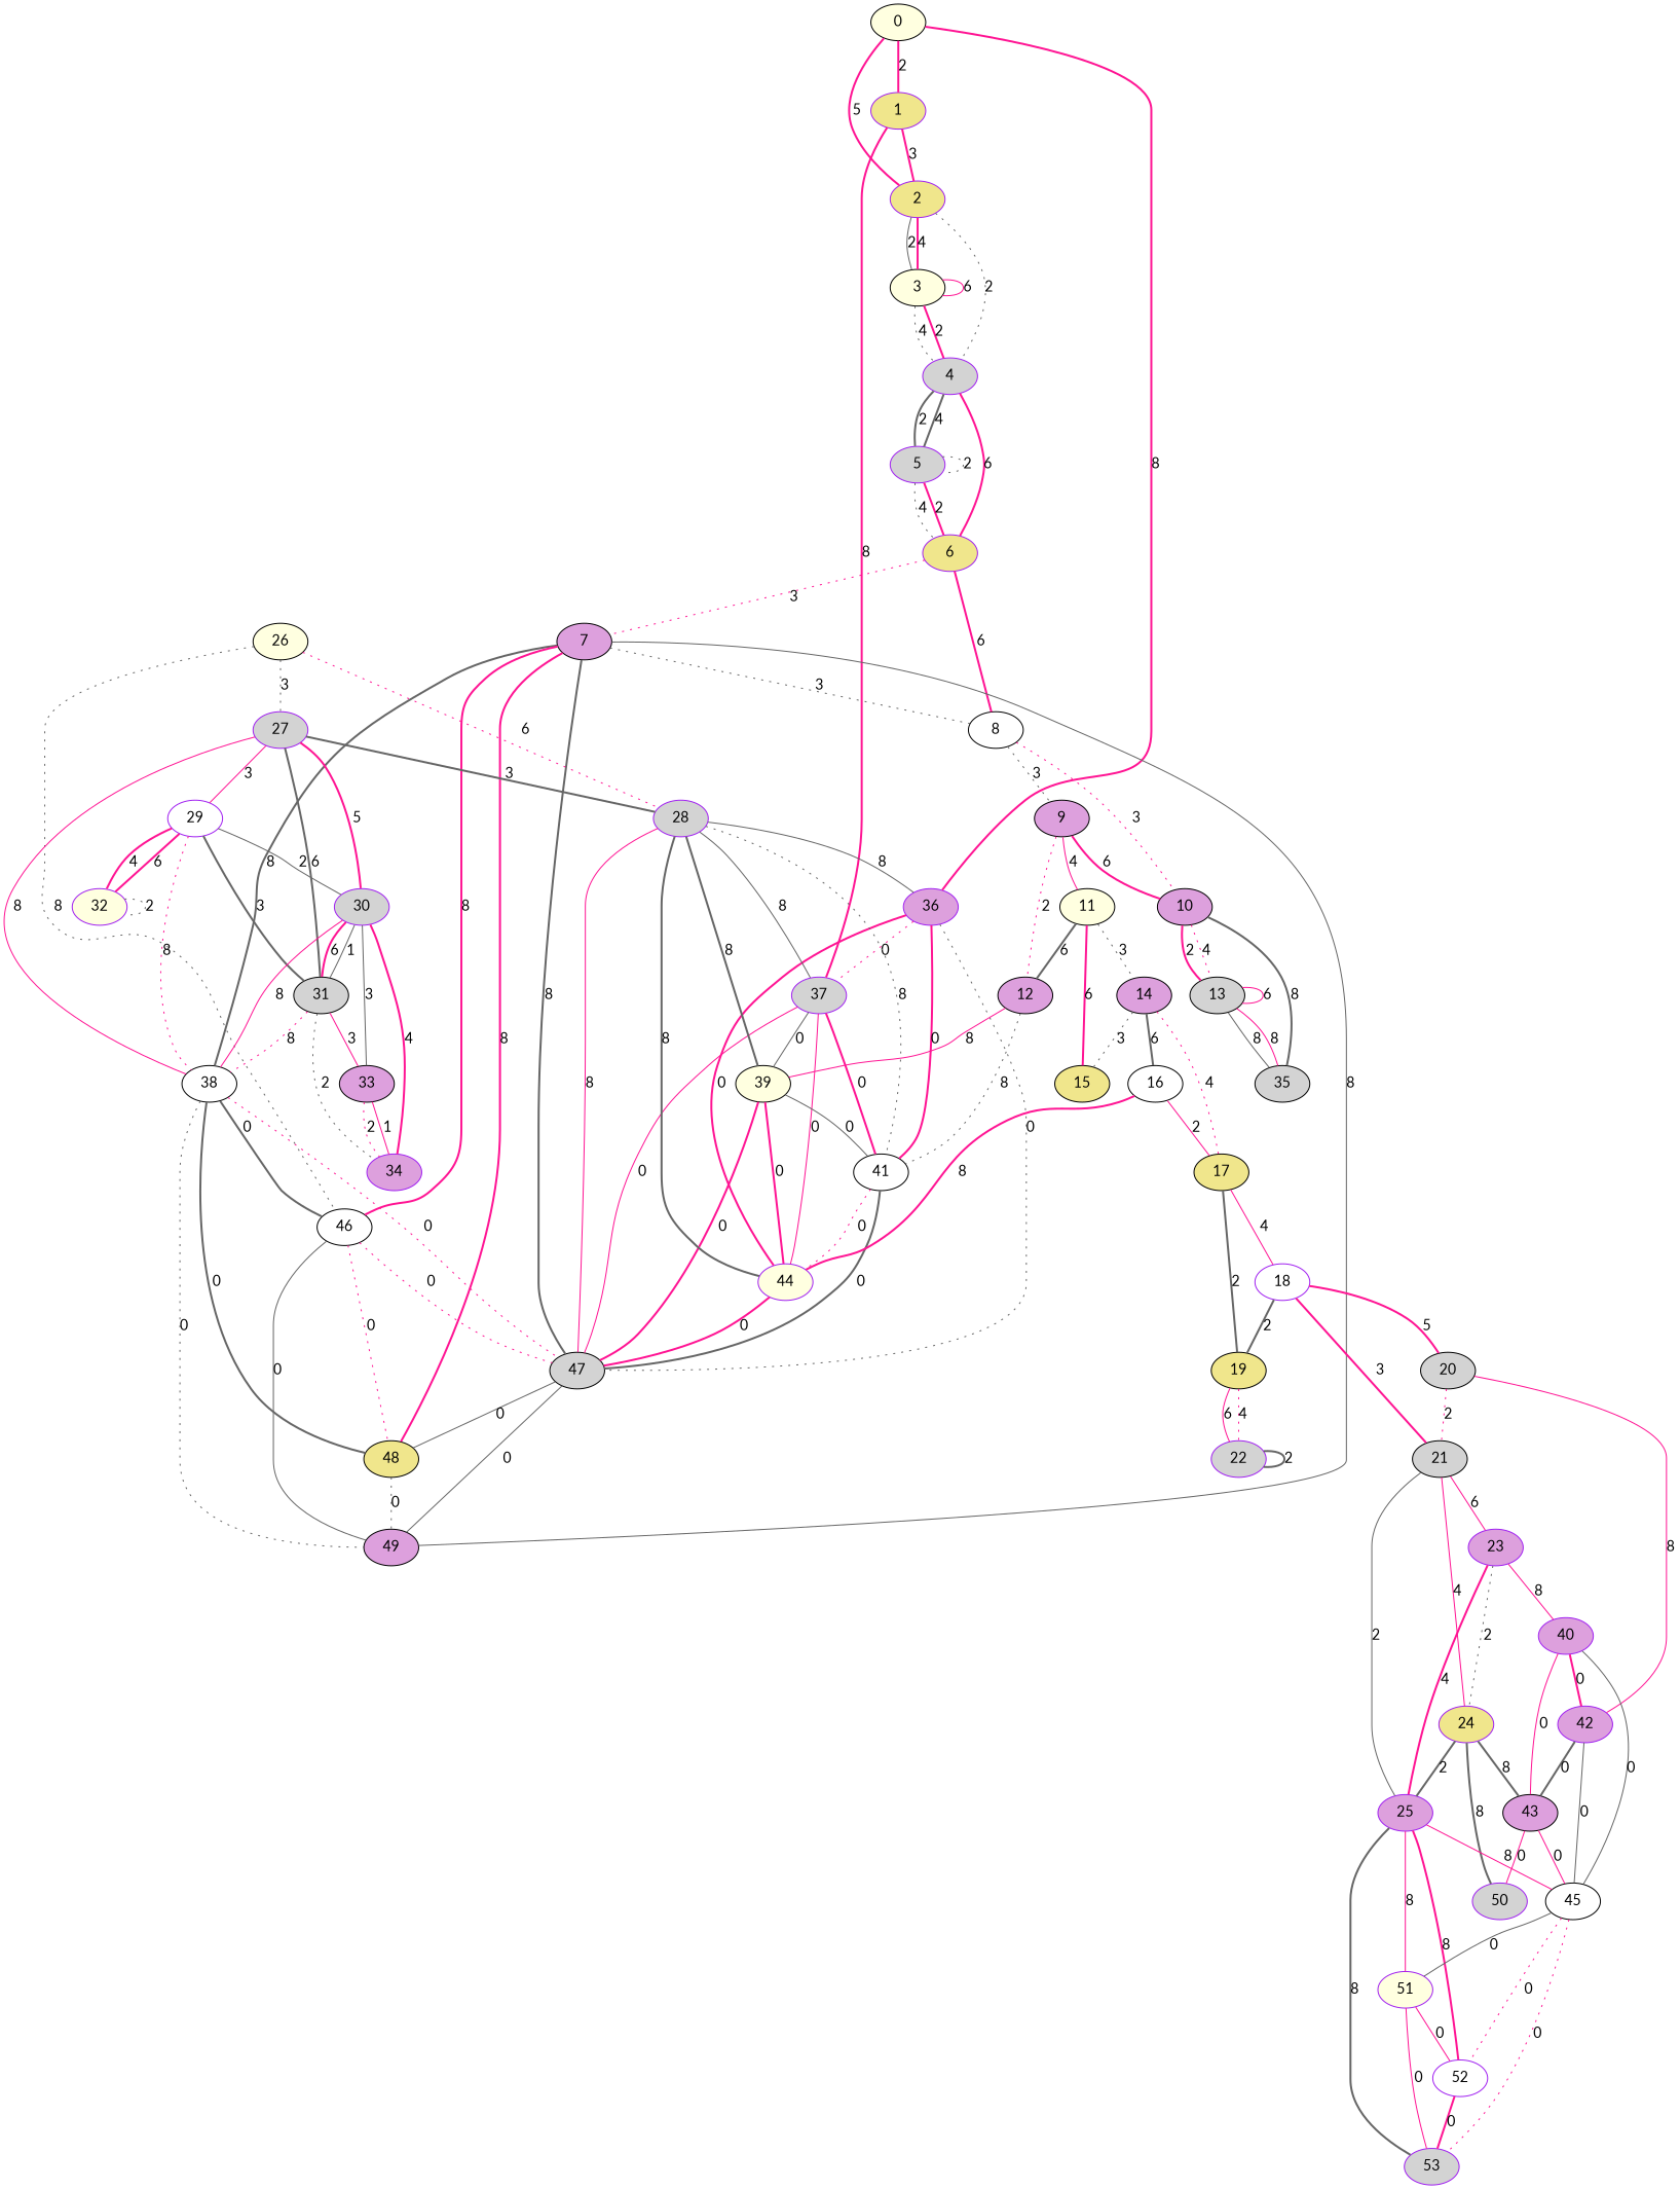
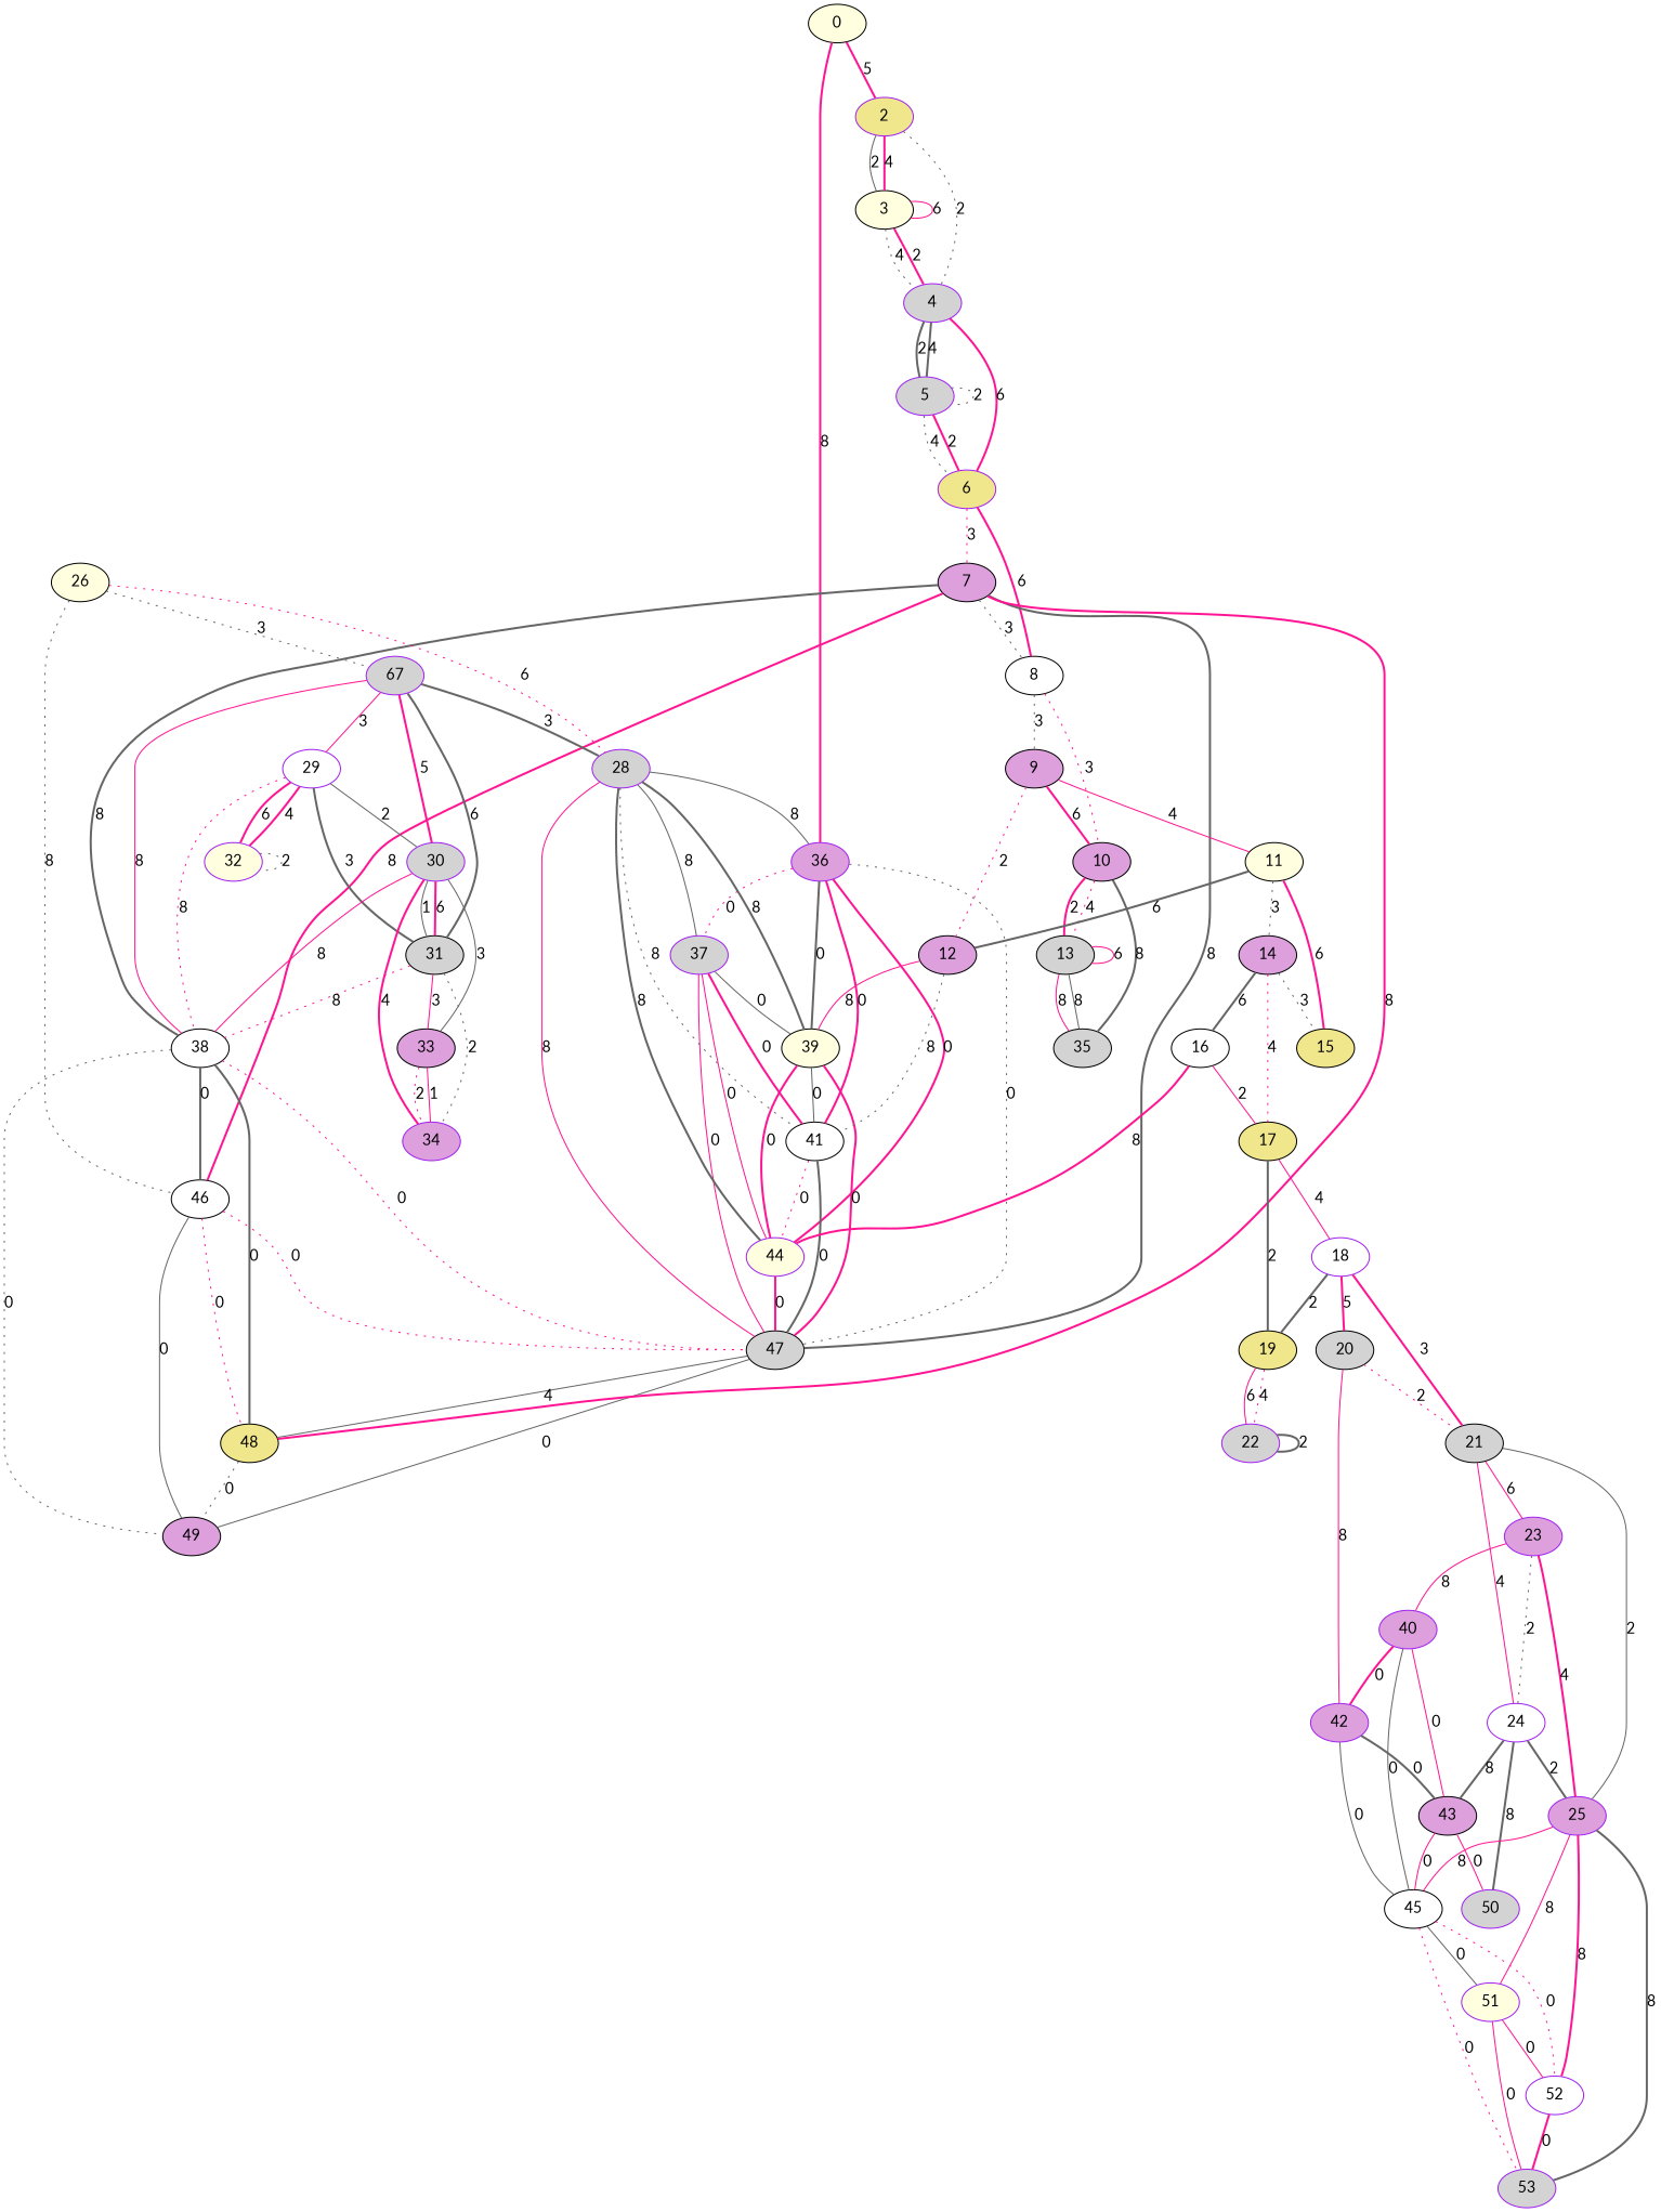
  graph {
    fontname=Lato
    node [color=black fillcolor=lightgrey fontname=Lato style=filled weight=1]
    edge [color=deeppink fontname=Lato style=bold]
    0 [fillcolor=lightyellow]
-   1 [color=purple fillcolor=khaki]
    2 [color=purple fillcolor=khaki]
    36 [color=purple fillcolor=plum weight=3]
    37 [color=purple weight=3]
    3 [fillcolor=lightyellow weight=2]
    4 [color=purple]
    47 [weight=3]
    39 [fillcolor=lightyellow weight=3]
    41 [fillcolor=white weight=3]
    44 [color=purple fillcolor=lightyellow weight=3]
    5 [color=purple weight=2]
    6 [color=purple fillcolor=khaki]
    7 [fillcolor=plum]
    8 [fillcolor=white]
    38 [fillcolor=white weight=3]
    46 [fillcolor=white weight=3]
    48 [fillcolor=khaki weight=3]
    49 [fillcolor=plum weight=3]
    9 [fillcolor=plum]
    10 [fillcolor=plum]
    11 [fillcolor=lightyellow]
    12 [fillcolor=plum]
    13 [weight=2]
    35 [weight=4]
    14 [fillcolor=plum]
    15 [fillcolor=khaki]
    16 [fillcolor=white]
    17 [fillcolor=khaki]
    18 [color=purple fillcolor=white]
    19 [fillcolor=khaki]
    20
    21
    22 [color=purple weight=2]
    42 [color=purple fillcolor=plum weight=3]
    23 [color=purple fillcolor=plum]
-   24 [color=purple fillcolor=khaki]
+   24 [color=purple fillcolor=white]
    25 [color=purple fillcolor=plum]
    43 [fillcolor=plum weight=3]
    45 [fillcolor=white weight=3]
    40 [color=purple fillcolor=plum weight=3]
    50 [color=purple weight=3]
    51 [color=purple fillcolor=lightyellow weight=3]
    52 [color=purple fillcolor=white weight=3]
    53 [color=purple weight=3]
    26 [fillcolor=lightyellow]
-   27 [color=purple]
+   27 [color=purple label=67]
    28 [color=purple]
    29 [color=purple fillcolor=white]
    30 [color=purple]
    31
    32 [color=purple fillcolor=lightyellow weight=2]
    33 [fillcolor=plum]
    34 [color=purple fillcolor=plum]
-   0 -- 1 [label=2]
    0 -- 2 [label=5]
    0 -- 36 [label=8]
-   1 -- 2 [label=3]
-   1 -- 37 [label=8]
    2 -- 3 [color=gray40 label=2 style=solid]
    2 -- 3 [label=4]
    2 -- 4 [color=gray40 label=2 style=dotted]
    36 -- 37 [label=0 style=dotted]
    36 -- 47 [color=gray40 label=0 style=dotted]
+   36 -- 39 [color=gray40 label=0]
    36 -- 41 [label=0]
    36 -- 44 [label=0]
    37 -- 47 [label=0 style=solid]
    37 -- 39 [color=gray40 label=0 style=solid]
    37 -- 41 [label=0]
    37 -- 44 [label=0 style=solid]
    3 -- 3 [label=6 style=solid]
    3 -- 4 [color=gray40 label=4 style=dotted]
    3 -- 4 [label=2]
    4 -- 5 [color=gray40 label=2]
    4 -- 5 [color=gray40 label=4]
    4 -- 6 [label=6]
-   47 -- 48 [color=gray40 label=0 style=solid]
+   47 -- 48 [color=gray40 label=4 style=solid]
    47 -- 49 [color=gray40 label=0 style=solid]
    39 -- 47 [label=0]
    39 -- 41 [color=gray40 label=0 style=solid]
    39 -- 44 [label=0]
    41 -- 47 [color=gray40 label=0]
    41 -- 44 [label=0 style=dotted]
    44 -- 47 [label=0]
    5 -- 5 [color=gray40 label=2 style=dotted]
    5 -- 6 [color=gray40 label=4 style=dotted]
    5 -- 6 [label=2]
    6 -- 7 [label=3 style=dotted]
    6 -- 8 [label=6]
    7 -- 47 [color=gray40 label=8]
    7 -- 8 [color=gray40 label=3 style=dotted]
    7 -- 38 [color=gray40 label=8]
    7 -- 46 [label=8]
    7 -- 48 [label=8]
-   7 -- 49 [color=gray40 label=8 style=solid]
    8 -- 9 [color=gray40 label=3 style=dotted]
    8 -- 10 [label=3 style=dotted]
    38 -- 47 [label=0 style=dotted]
    38 -- 46 [color=gray40 label=0]
    38 -- 48 [color=gray40 label=0]
    38 -- 49 [color=gray40 label=0 style=dotted]
    46 -- 47 [label=0 style=dotted]
    46 -- 48 [label=0 style=dotted]
    46 -- 49 [color=gray40 label=0 style=solid]
    48 -- 49 [color=gray40 label=0 style=dotted]
    9 -- 10 [label=6]
    9 -- 11 [label=4 style=solid]
    9 -- 12 [label=2 style=dotted]
    10 -- 13 [label=2]
    10 -- 13 [label=4 style=dotted]
    10 -- 35 [color=gray40 label=8]
    11 -- 12 [color=gray40 label=6]
    11 -- 14 [color=gray40 label=3 style=dotted]
    11 -- 15 [label=6]
    12 -- 39 [label=8 style=solid]
    12 -- 41 [color=gray40 label=8 style=dotted]
    13 -- 13 [label=6 style=solid]
    13 -- 35 [label=8 style=solid]
    13 -- 35 [color=gray40 label=8 style=solid]
    14 -- 15 [color=gray40 label=3 style=dotted]
    14 -- 16 [color=gray40 label=6]
    14 -- 17 [label=4 style=dotted]
    16 -- 44 [label=8]
    16 -- 17 [label=2 style=solid]
    17 -- 18 [label=4 style=solid]
    17 -- 19 [color=gray40 label=2]
    18 -- 19 [color=gray40 label=2]
    18 -- 20 [label=5]
    18 -- 21 [label=3]
    19 -- 22 [label=6 style=solid]
    19 -- 22 [label=4 style=dotted]
    20 -- 21 [label=2 style=dotted]
    20 -- 42 [label=8 style=solid]
    21 -- 23 [label=6 style=solid]
    21 -- 24 [label=4 style=solid]
    21 -- 25 [color=gray40 label=2 style=solid]
    22 -- 22 [color=gray40 label=2]
    42 -- 43 [color=gray40 label=0]
    42 -- 45 [color=gray40 label=0 style=solid]
    23 -- 24 [color=gray40 label=2 style=dotted]
    23 -- 25 [label=4]
    23 -- 40 [label=8 style=solid]
    24 -- 25 [color=gray40 label=2]
    24 -- 43 [color=gray40 label=8]
    24 -- 50 [color=gray40 label=8]
    25 -- 45 [label=8 style=solid]
    25 -- 51 [label=8 style=solid]
    25 -- 52 [label=8]
    25 -- 53 [color=gray40 label=8]
    43 -- 45 [label=0 style=solid]
    43 -- 50 [label=0 style=solid]
    45 -- 51 [color=gray40 label=0 style=solid]
    45 -- 52 [label=0 style=dotted]
    45 -- 53 [label=0 style=dotted]
    40 -- 42 [label=0]
    40 -- 43 [label=0 style=solid]
    40 -- 45 [color=gray40 label=0 style=solid]
    51 -- 52 [label=0 style=solid]
    51 -- 53 [label=0 style=solid]
    52 -- 53 [label=0]
    26 -- 46 [color=gray40 label=8 style=dotted]
    26 -- 27 [color=gray40 label=3 style=dotted]
    26 -- 28 [label=6 style=dotted]
    27 -- 38 [label=8 style=solid]
    27 -- 28 [color=gray40 label=3]
    27 -- 29 [label=3 style=solid]
    27 -- 30 [label=5]
    27 -- 31 [color=gray40 label=6]
    28 -- 36 [color=gray40 label=8 style=solid]
    28 -- 37 [color=gray40 label=8 style=solid]
    28 -- 47 [label=8 style=solid]
    28 -- 39 [color=gray40 label=8]
    28 -- 41 [color=gray40 label=8 style=dotted]
    28 -- 44 [color=gray40 label=8]
    29 -- 38 [label=8 style=dotted]
    29 -- 30 [color=gray40 label=2 style=solid]
    29 -- 31 [color=gray40 label=3]
    29 -- 32 [label=6]
    29 -- 32 [label=4]
    30 -- 38 [label=8 style=solid]
    30 -- 31 [label=6]
    30 -- 31 [color=gray40 label=1 style=solid]
    30 -- 33 [color=gray40 label=3 style=solid]
    30 -- 34 [label=4]
    31 -- 38 [label=8 style=dotted]
    31 -- 33 [label=3 style=solid]
    31 -- 34 [color=gray40 label=2 style=dotted]
    32 -- 32 [color=gray40 label=2 style=dotted]
    33 -- 34 [label=1 style=solid]
    33 -- 34 [label=2 style=dotted]
  }
